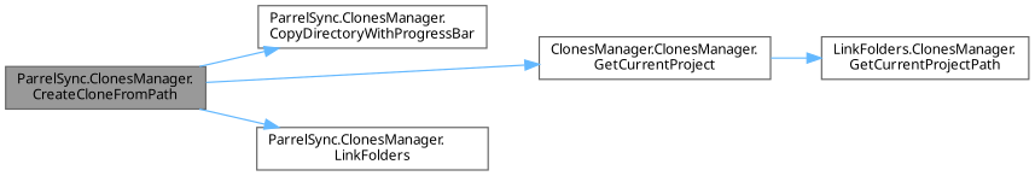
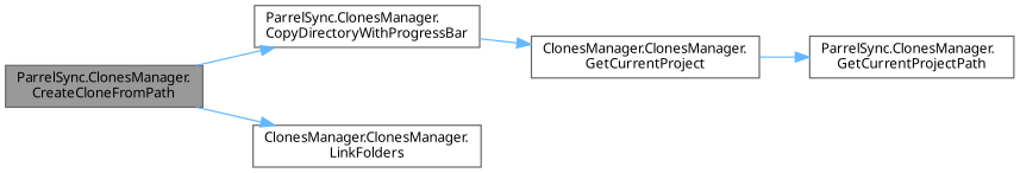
  digraph {
    fontname="Noto Sans"
    rankdir=LR
    node [color=grey40 fillcolor=white fontname="Noto Sans" fontsize=10 shape=box style=filled]
    edge [color=steelblue1 fontname="Noto Sans" fontsize=10 labelfontname=Helvetica labelfontsize=10 style=solid]
    n1 [color=gray40 fillcolor=grey60 fontcolor=black height=0.2 label="ParrelSync.ClonesManager.\lCreateCloneFromPath" width=0.4]
    n2 [height=0.2 label="ParrelSync.ClonesManager.\lCopyDirectoryWithProgressBar" width=0.4]
    n3 [height=0.2 label="ClonesManager.ClonesManager.\lGetCurrentProject" width=0.4]
-   n4 [height=0.2 label="ParrelSync.ClonesManager.\lLinkFolders" width=0.4]
-   n5 [height=0.2 label="LinkFolders.ClonesManager.\lGetCurrentProjectPath" width=0.4]
+   n4 [height=0.2 label="ClonesManager.ClonesManager.\lLinkFolders" width=0.4]
+   n5 [height=0.2 label="ParrelSync.ClonesManager.\lGetCurrentProjectPath" width=0.4]
    n1 -> n2
-   n1 -> n3
+   n2 -> n3
    n1 -> n4
    n3 -> n5
  }
